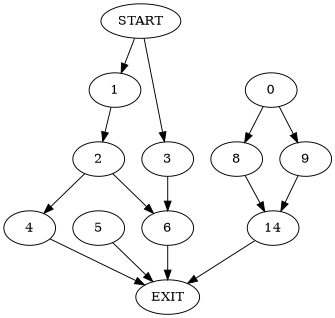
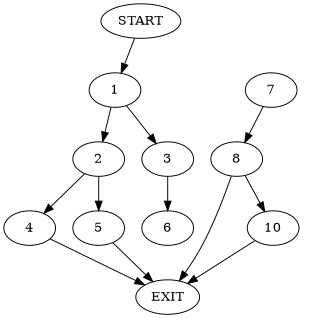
  digraph {
    n1 [label=START]
    1
    2
    3
    n5 [label=EXIT]
    4
    5
    6
-   7 [label=0]
+   7
    8
-   9
-   10 [label=14]
+   10
    n1 -> 1
    1 -> 2
-   n1 -> 3
+   1 -> 3
    2 -> 4
-   2 -> 6
+   2 -> 5
    3 -> 6
    4 -> n5
    5 -> n5
-   6 -> n5
+   8 -> n5
    7 -> 8
-   7 -> 9
    8 -> 10
-   9 -> 10
    10 -> n5
  }
